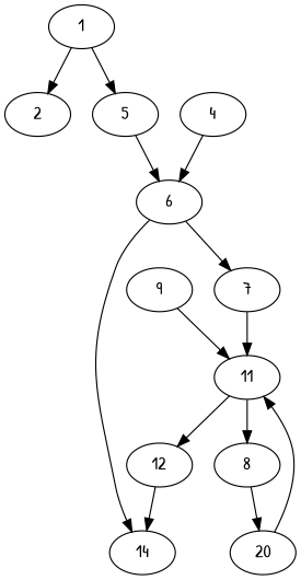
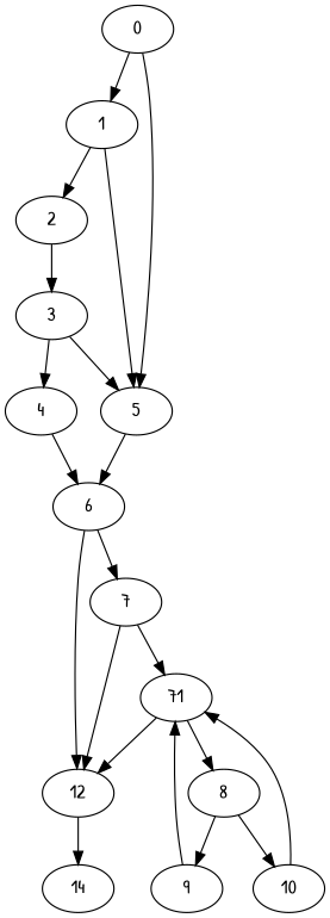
  digraph {
    fontname="Patrick Hand"
    node [fontname="Patrick Hand"]
    edge [fontname="Patrick Hand"]
+   0
    1
    5
    2
    6
+   3
    4
    7
    n9 [label=14]
    12
-   11
+   11 [label=71]
    8
    9
-   10 [label=20]
+   10
+   0 -> 1
+   0 -> 5
    1 -> 5
    1 -> 2
    5 -> 6
+   2 -> 3
    6 -> 7
-   6 -> n9
+   6 -> 12
+   3 -> 5
+   3 -> 4
    4 -> 6
+   7 -> 12
    7 -> 11
    12 -> n9
    11 -> 12
    11 -> 8
+   8 -> 9
    8 -> 10
    9 -> 11
    10 -> 11
  }
